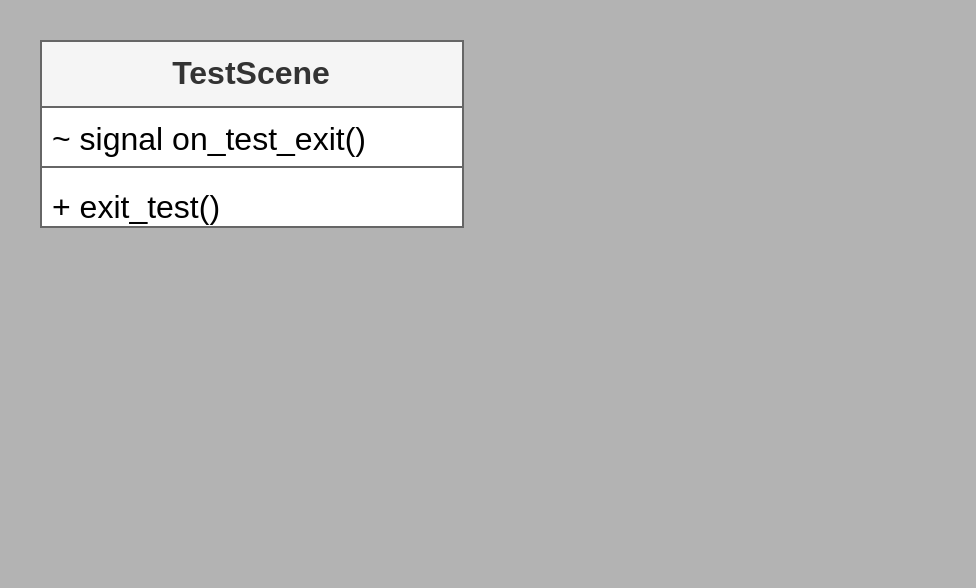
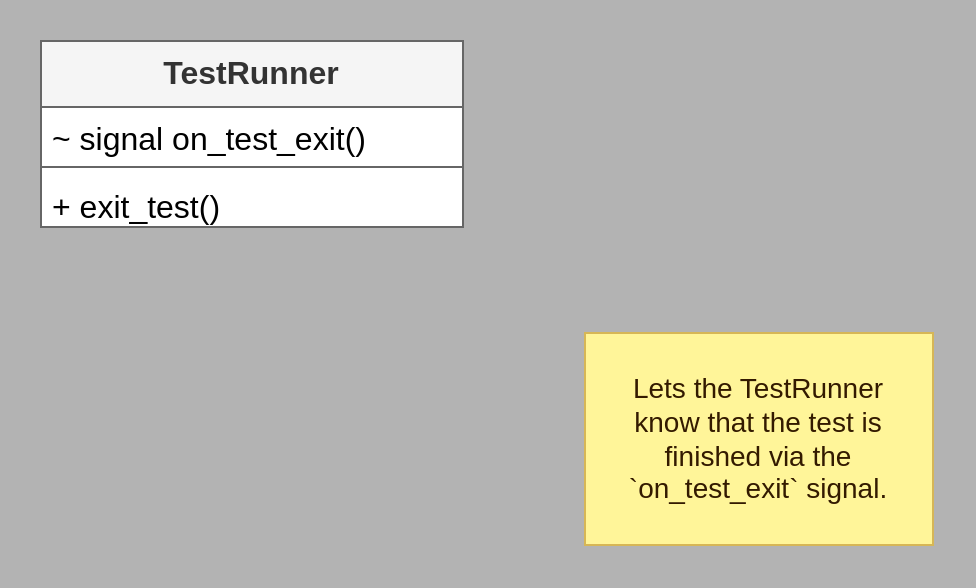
  <mxCell id="0" />
  <mxCell id="1" parent="0" />
- <mxCell id="2" value="TestScene" style="swimlane;fontStyle=1;align=center;verticalAlign=top;childLayout=stackLayout;horizontal=1;startSize=33;horizontalStack=0;resizeParent=1;resizeParentMax=0;resizeLast=0;collapsible=1;marginBottom=0;whiteSpace=wrap;html=1;fontSize=16;fillColor=#f5f5f5;fontColor=#333333;strokeColor=#666666;swimlaneFillColor=default;" vertex="1" parent="1"><mxGeometry x="20" y="20" width="211" height="93" as="geometry" /></mxCell>
+ <mxCell id="2" value="TestRunner" style="swimlane;fontStyle=1;align=center;verticalAlign=top;childLayout=stackLayout;horizontal=1;startSize=33;horizontalStack=0;resizeParent=1;resizeParentMax=0;resizeLast=0;collapsible=1;marginBottom=0;whiteSpace=wrap;html=1;fontSize=16;fillColor=#f5f5f5;fontColor=#333333;strokeColor=#666666;swimlaneFillColor=default;" vertex="1" parent="1"><mxGeometry x="20" y="20" width="211" height="93" as="geometry" /></mxCell>
  <mxCell id="3" value="~ signal on_test_exit()" style="text;strokeColor=none;fillColor=none;align=left;verticalAlign=top;spacingLeft=4;spacingRight=4;overflow=hidden;rotatable=0;points=[[0,0.5],[1,0.5]];portConstraint=eastwest;whiteSpace=wrap;html=1;fontSize=16;" vertex="1" parent="2"><mxGeometry y="33" width="211" height="26" as="geometry" /></mxCell>
  <mxCell id="4" value="" style="line;strokeWidth=1;fillColor=none;align=left;verticalAlign=middle;spacingTop=-1;spacingLeft=3;spacingRight=3;rotatable=0;labelPosition=right;points=[];portConstraint=eastwest;strokeColor=inherit;fontSize=16;" vertex="1" parent="2"><mxGeometry y="59" width="211" height="8" as="geometry" /></mxCell>
  <mxCell id="5" value="+ exit_test()" style="text;strokeColor=none;fillColor=none;align=left;verticalAlign=top;spacingLeft=4;spacingRight=4;overflow=hidden;rotatable=0;points=[[0,0.5],[1,0.5]];portConstraint=eastwest;whiteSpace=wrap;html=1;fontSize=16;" vertex="1" parent="2"><mxGeometry y="67" width="211" height="26" as="geometry" /></mxCell>
+ <mxCell id="6" value="Lets the TestRunner know that the test is finished via the `on_test_exit` signal." style="whiteSpace=wrap;html=1;fontSize=14;fillColor=#FFF599;strokeColor=#d6b656;spacingLeft=10;spacingBottom=10;spacingRight=10;spacingTop=10;fontColor=#331A00;" vertex="1" parent="1"><mxGeometry x="292" y="166" width="174" height="106" as="geometry" /></mxCell>
